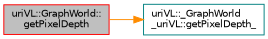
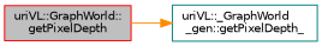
  digraph {
    rankdir=LR
    node [fontname=Helvetica fontsize=10 shape=record style=filled]
    n1 [color=red fillcolor=grey75 fontcolor=black height=0.2 label="uriVL::GraphWorld::\lgetPixelDepth" width=0.4]
-   n2 [color=teal fillcolor=white height=0.2 label="uriVL::_GraphWorld\l_uriVL::getPixelDepth_" width=0.4]
+   n2 [color=teal fillcolor=white height=0.2 label="uriVL::_GraphWorld\l_gen::getPixelDepth_" width=0.4]
    n1 -> n2 [color=darkorange fontname=Helvetica fontsize=10 labelfontname=Helvetica labelfontsize=10 style=solid]
  }
